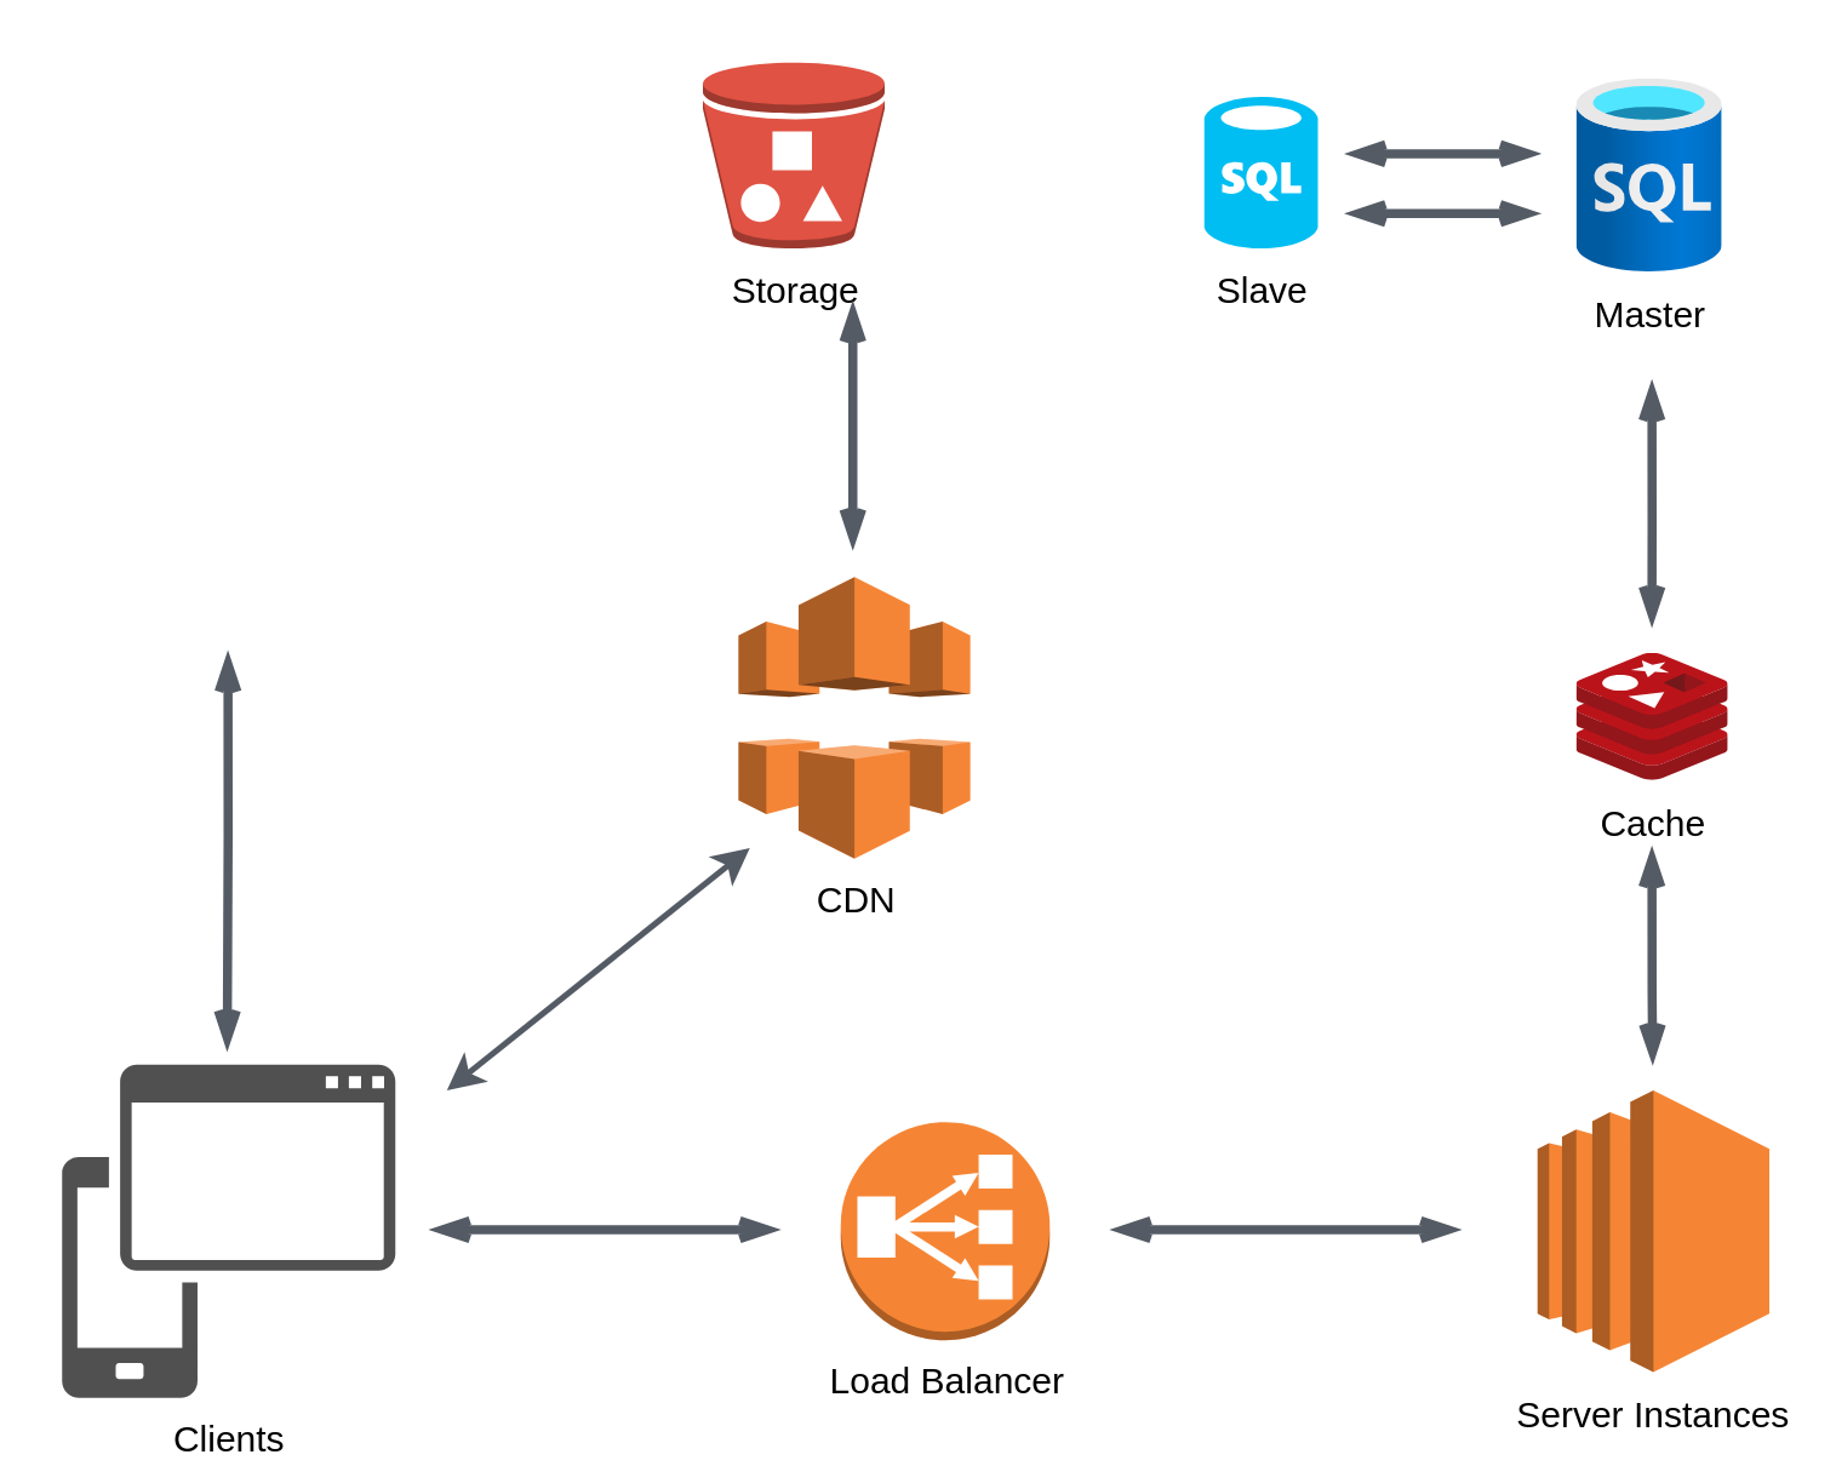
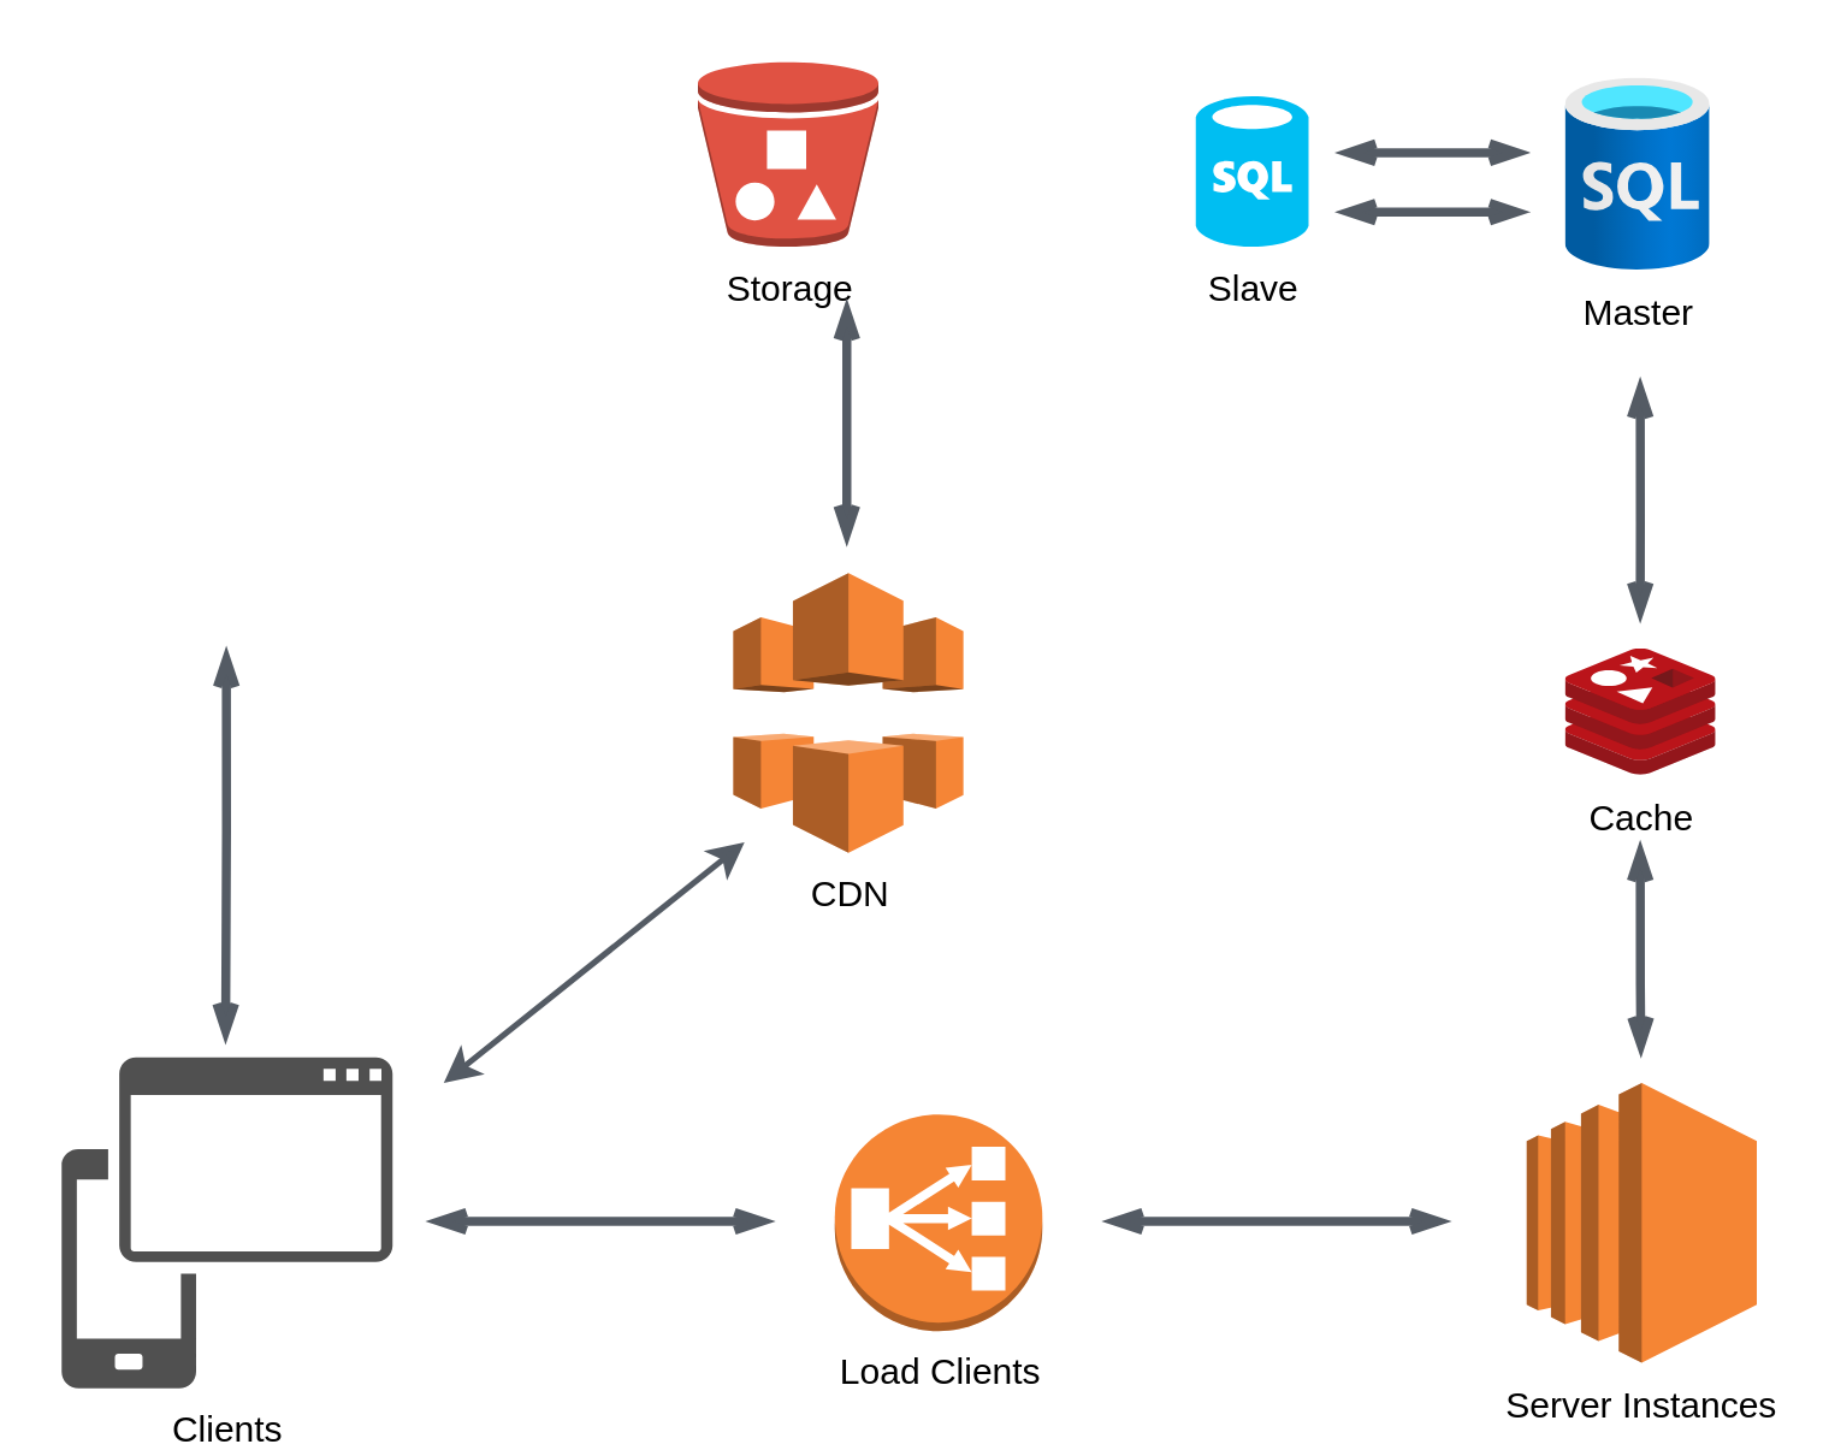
  <mxCell id="0" />
  <mxCell id="1" parent="0" />
  <mxCell id="2" value="CDN" style="outlineConnect=0;dashed=0;verticalLabelPosition=bottom;verticalAlign=top;align=center;html=1;shape=mxgraph.aws3.cloudfront;fillColor=#F58536;gradientColor=none;" vertex="1" parent="1"><mxGeometry x="243.25" y="190" width="76.5" height="93" as="geometry" /></mxCell>
  <mxCell id="3" value="Storage" style="outlineConnect=0;dashed=0;verticalLabelPosition=bottom;verticalAlign=top;align=center;html=1;shape=mxgraph.aws3.bucket_with_objects;fillColor=#E05243;gradientColor=none;" vertex="1" parent="1"><mxGeometry x="231.5" y="20" width="60" height="61.5" as="geometry" /></mxCell>
- <mxCell id="4" value="Load Balancer" style="outlineConnect=0;dashed=0;verticalLabelPosition=bottom;verticalAlign=top;align=center;html=1;shape=mxgraph.aws3.classic_load_balancer;fillColor=#F58534;gradientColor=none;" vertex="1" parent="1"><mxGeometry x="277" y="370" width="69" height="72" as="geometry" /></mxCell>
+ <mxCell id="4" value="Load Clients" style="outlineConnect=0;dashed=0;verticalLabelPosition=bottom;verticalAlign=top;align=center;html=1;shape=mxgraph.aws3.classic_load_balancer;fillColor=#F58534;gradientColor=none;" vertex="1" parent="1"><mxGeometry x="277" y="370" width="69" height="72" as="geometry" /></mxCell>
  <mxCell id="5" value="Server Instances" style="outlineConnect=0;dashed=0;verticalLabelPosition=bottom;verticalAlign=top;align=center;html=1;shape=mxgraph.aws3.ec2;fillColor=#F58534;gradientColor=none;" vertex="1" parent="1"><mxGeometry x="507" y="359.5" width="76.5" height="93" as="geometry" /></mxCell>
  <mxCell id="6" value="Cache" style="sketch=0;aspect=fixed;html=1;points=[];align=center;image;fontSize=12;image=img/lib/mscae/Cache_Redis_Product.svg;" vertex="1" parent="1"><mxGeometry x="520.25" y="215.5" width="50" height="42" as="geometry" /></mxCell>
  <mxCell id="7" value="Master" style="aspect=fixed;html=1;points=[];align=center;image;fontSize=12;image=img/lib/azure2/databases/SQL_Database.svg;" vertex="1" parent="1"><mxGeometry x="520.25" y="25.75" width="48" height="64" as="geometry" /></mxCell>
  <mxCell id="8" value="Slave" style="verticalLabelPosition=bottom;html=1;verticalAlign=top;align=center;strokeColor=none;fillColor=#00BEF2;shape=mxgraph.azure.sql_database;" vertex="1" parent="1"><mxGeometry x="397" y="31.5" width="37.5" height="50" as="geometry" /></mxCell>
  <mxCell id="9" value="Clients" style="sketch=0;pointerEvents=1;shadow=0;dashed=0;html=1;strokeColor=none;labelPosition=center;verticalLabelPosition=bottom;verticalAlign=top;align=center;fillColor=#505050;shape=mxgraph.mscae.intune.device_os" vertex="1" parent="1"><mxGeometry x="20" y="351" width="110" height="110" as="geometry" /></mxCell>
  <mxCell id="10" value="" style="endArrow=classic;startArrow=classic;html=1;rounded=0;endSize=6;strokeWidth=2;strokeColor=#545B64;" edge="1" parent="1"><mxGeometry width="50" height="50" relative="1" as="geometry"><mxPoint x="147" y="359.5" as="sourcePoint" /><mxPoint x="247" y="279.5" as="targetPoint" /></mxGeometry></mxCell>
  <mxCell id="11" value="" style="edgeStyle=orthogonalEdgeStyle;html=1;endArrow=openThin;elbow=vertical;startArrow=openThin;startFill=0;endFill=0;strokeColor=#545B64;rounded=0;endSize=6;strokeWidth=3;" edge="1" parent="1"><mxGeometry width="100" relative="1" as="geometry"><mxPoint x="142.25" y="405.5" as="sourcePoint" /><mxPoint x="256" y="405.5" as="targetPoint" /></mxGeometry></mxCell>
  <mxCell id="12" value="" style="edgeStyle=orthogonalEdgeStyle;html=1;endArrow=openThin;elbow=vertical;startArrow=openThin;startFill=0;endFill=0;strokeColor=#545B64;rounded=0;endSize=6;strokeWidth=3;" edge="1" parent="1"><mxGeometry width="100" relative="1" as="geometry"><mxPoint x="367" y="405.5" as="sourcePoint" /><mxPoint x="480.75" y="405.5" as="targetPoint" /></mxGeometry></mxCell>
  <mxCell id="13" value="" style="edgeStyle=orthogonalEdgeStyle;html=1;endArrow=openThin;elbow=vertical;startArrow=openThin;startFill=0;endFill=0;strokeColor=#545B64;rounded=0;endSize=6;strokeWidth=3;" edge="1" parent="1"><mxGeometry width="100" relative="1" as="geometry"><mxPoint x="74.75" y="215.5" as="sourcePoint" /><mxPoint x="74.5" y="345.5" as="targetPoint" /><Array as="points"><mxPoint x="74.75" y="275.5" /><mxPoint x="74.75" y="275.5" /></Array></mxGeometry></mxCell>
  <mxCell id="14" value="" style="edgeStyle=orthogonalEdgeStyle;html=1;endArrow=openThin;elbow=vertical;startArrow=openThin;startFill=0;endFill=0;strokeColor=#545B64;rounded=0;endSize=6;strokeWidth=3;" edge="1" parent="1"><mxGeometry width="100" relative="1" as="geometry"><mxPoint x="281" y="100" as="sourcePoint" /><mxPoint x="281" y="180" as="targetPoint" /><Array as="points"><mxPoint x="281.25" y="131.5" /><mxPoint x="281.25" y="131.5" /></Array></mxGeometry></mxCell>
  <mxCell id="15" value="" style="edgeStyle=orthogonalEdgeStyle;html=1;endArrow=openThin;elbow=vertical;startArrow=openThin;startFill=0;endFill=0;strokeColor=#545B64;rounded=0;endSize=6;strokeWidth=3;" edge="1" parent="1"><mxGeometry width="100" relative="1" as="geometry"><mxPoint x="544.75" y="280" as="sourcePoint" /><mxPoint x="545" y="350" as="targetPoint" /><Array as="points"><mxPoint x="545" y="327" /><mxPoint x="545" y="327" /></Array></mxGeometry></mxCell>
  <mxCell id="16" value="" style="edgeStyle=orthogonalEdgeStyle;html=1;endArrow=openThin;elbow=vertical;startArrow=openThin;startFill=0;endFill=0;strokeColor=#545B64;rounded=0;endSize=6;strokeWidth=3;" edge="1" parent="1"><mxGeometry width="100" relative="1" as="geometry"><mxPoint x="544.75" y="126" as="sourcePoint" /><mxPoint x="544.75" y="205.5" as="targetPoint" /><Array as="points"><mxPoint x="545" y="173" /><mxPoint x="545" y="173" /></Array></mxGeometry></mxCell>
  <mxCell id="17" value="" style="edgeStyle=orthogonalEdgeStyle;html=1;endArrow=openThin;elbow=vertical;startArrow=openThin;startFill=0;endFill=0;strokeColor=#545B64;rounded=0;endSize=6;strokeWidth=3;" edge="1" parent="1"><mxGeometry width="100" relative="1" as="geometry"><mxPoint x="444.5" y="50.25" as="sourcePoint" /><mxPoint x="507" y="50.25" as="targetPoint" /></mxGeometry></mxCell>
  <mxCell id="18" value="" style="edgeStyle=orthogonalEdgeStyle;html=1;endArrow=openThin;elbow=vertical;startArrow=openThin;startFill=0;endFill=0;strokeColor=#545B64;rounded=0;endSize=6;strokeWidth=3;" edge="1" parent="1"><mxGeometry width="100" relative="1" as="geometry"><mxPoint x="444.5" y="70" as="sourcePoint" /><mxPoint x="507" y="70" as="targetPoint" /></mxGeometry></mxCell>
